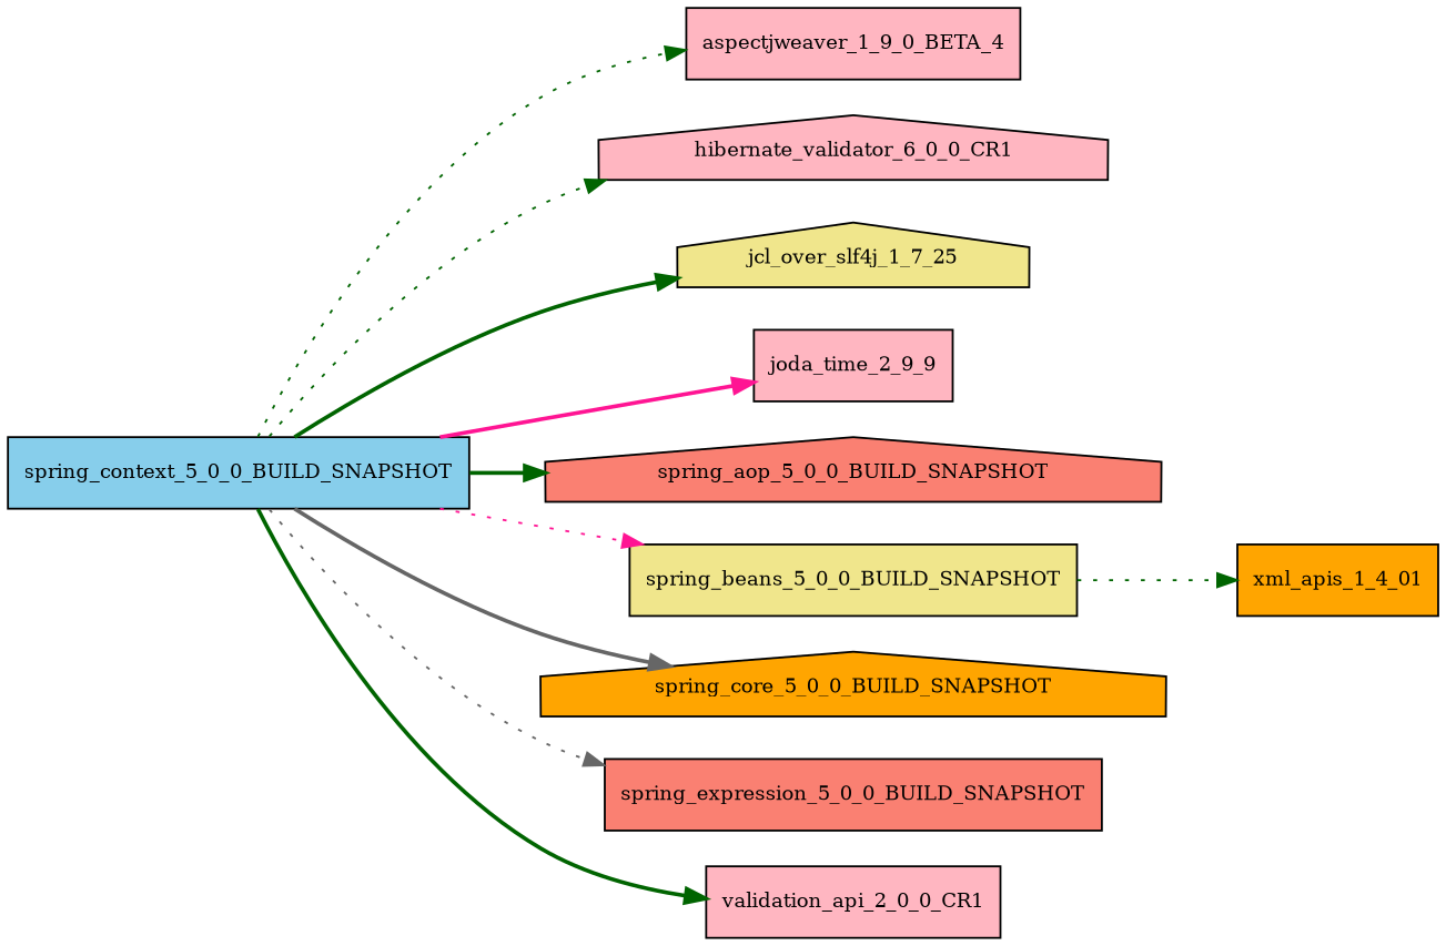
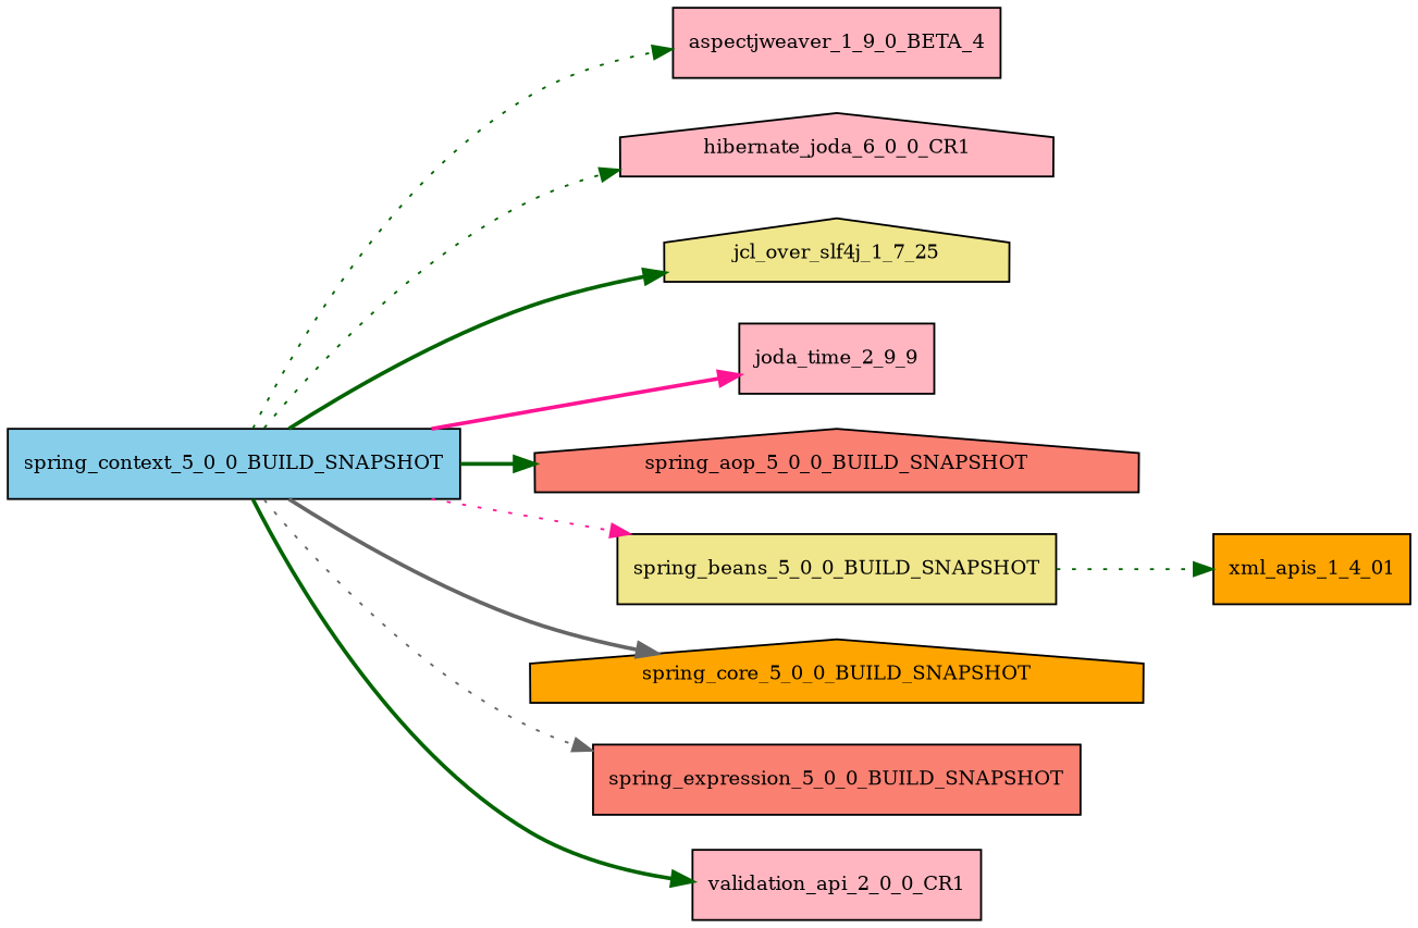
  digraph {
    rankdir=LR
    node [fillcolor=lightpink fontsize=10.0 shape=box style=filled]
    edge [color=darkgreen style=dotted]
    spring_context_5_0_0_BUILD_SNAPSHOT [fillcolor=skyblue]
    aspectjweaver_1_9_0_BETA_4
-   hibernate_validator_6_0_0_CR1 [shape=house]
+   hibernate_validator_6_0_0_CR1 [shape=house label=hibernate_joda_6_0_0_CR1]
    jcl_over_slf4j_1_7_25 [fillcolor=khaki shape=house]
    joda_time_2_9_9
    spring_aop_5_0_0_BUILD_SNAPSHOT [fillcolor=salmon shape=house]
    spring_beans_5_0_0_BUILD_SNAPSHOT [fillcolor=khaki]
    spring_core_5_0_0_BUILD_SNAPSHOT [fillcolor=orange shape=house]
    spring_expression_5_0_0_BUILD_SNAPSHOT [fillcolor=salmon]
    validation_api_2_0_0_CR1
    xml_apis_1_4_01 [fillcolor=orange]
    spring_context_5_0_0_BUILD_SNAPSHOT -> aspectjweaver_1_9_0_BETA_4
    spring_context_5_0_0_BUILD_SNAPSHOT -> hibernate_validator_6_0_0_CR1
    spring_context_5_0_0_BUILD_SNAPSHOT -> jcl_over_slf4j_1_7_25 [style=bold]
    spring_context_5_0_0_BUILD_SNAPSHOT -> joda_time_2_9_9 [color=deeppink style=bold]
    spring_context_5_0_0_BUILD_SNAPSHOT -> spring_aop_5_0_0_BUILD_SNAPSHOT [style=bold]
    spring_context_5_0_0_BUILD_SNAPSHOT -> spring_beans_5_0_0_BUILD_SNAPSHOT [color=deeppink]
    spring_context_5_0_0_BUILD_SNAPSHOT -> spring_core_5_0_0_BUILD_SNAPSHOT [color=gray40 style=bold]
    spring_context_5_0_0_BUILD_SNAPSHOT -> spring_expression_5_0_0_BUILD_SNAPSHOT [color=gray40]
    spring_context_5_0_0_BUILD_SNAPSHOT -> validation_api_2_0_0_CR1 [style=bold]
    spring_beans_5_0_0_BUILD_SNAPSHOT -> xml_apis_1_4_01
  }
